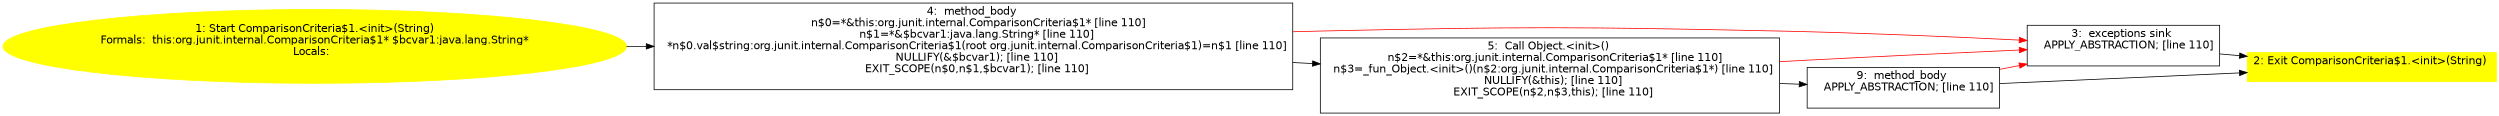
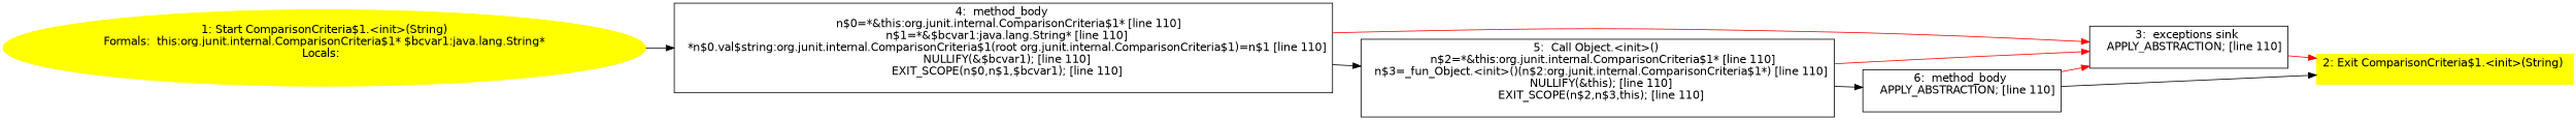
  digraph {
    fontname="DejaVu Sans"
    rankdir=LR
    node [fontname="DejaVu Sans" shape=box]
    edge [fontname="DejaVu Sans"]
    n1 [color=yellow label="1: Start ComparisonCriteria$1.<init>(String)\nFormals:  this:org.junit.internal.ComparisonCriteria$1* $bcvar1:java.lang.String*\nLocals:  \n  " style=filled shape=""]
    n2 [label="4:  method_body \n   n$0=*&this:org.junit.internal.ComparisonCriteria$1* [line 110]\n  n$1=*&$bcvar1:java.lang.String* [line 110]\n  *n$0.val$string:org.junit.internal.ComparisonCriteria$1(root org.junit.internal.ComparisonCriteria$1)=n$1 [line 110]\n  NULLIFY(&$bcvar1); [line 110]\n  EXIT_SCOPE(n$0,n$1,$bcvar1); [line 110]\n "]
    n3 [label="3:  exceptions sink \n   APPLY_ABSTRACTION; [line 110]\n "]
    n4 [label="5:  Call Object.<init>() \n   n$2=*&this:org.junit.internal.ComparisonCriteria$1* [line 110]\n  n$3=_fun_Object.<init>()(n$2:org.junit.internal.ComparisonCriteria$1*) [line 110]\n  NULLIFY(&this); [line 110]\n  EXIT_SCOPE(n$2,n$3,this); [line 110]\n "]
    n5 [color=yellow label="2: Exit ComparisonCriteria$1.<init>(String) \n  " style=filled]
-   n6 [label="9:  method_body \n   APPLY_ABSTRACTION; [line 110]\n "]
+   n6 [label="6:  method_body \n   APPLY_ABSTRACTION; [line 110]\n "]
    n1 -> n2
    n2 -> n3 [color=red]
    n2 -> n4
-   n3 -> n5
+   n3 -> n5 [color=red]
    n4 -> n3 [color=red]
    n4 -> n6
    n6 -> n3 [color=red]
    n6 -> n5
  }
